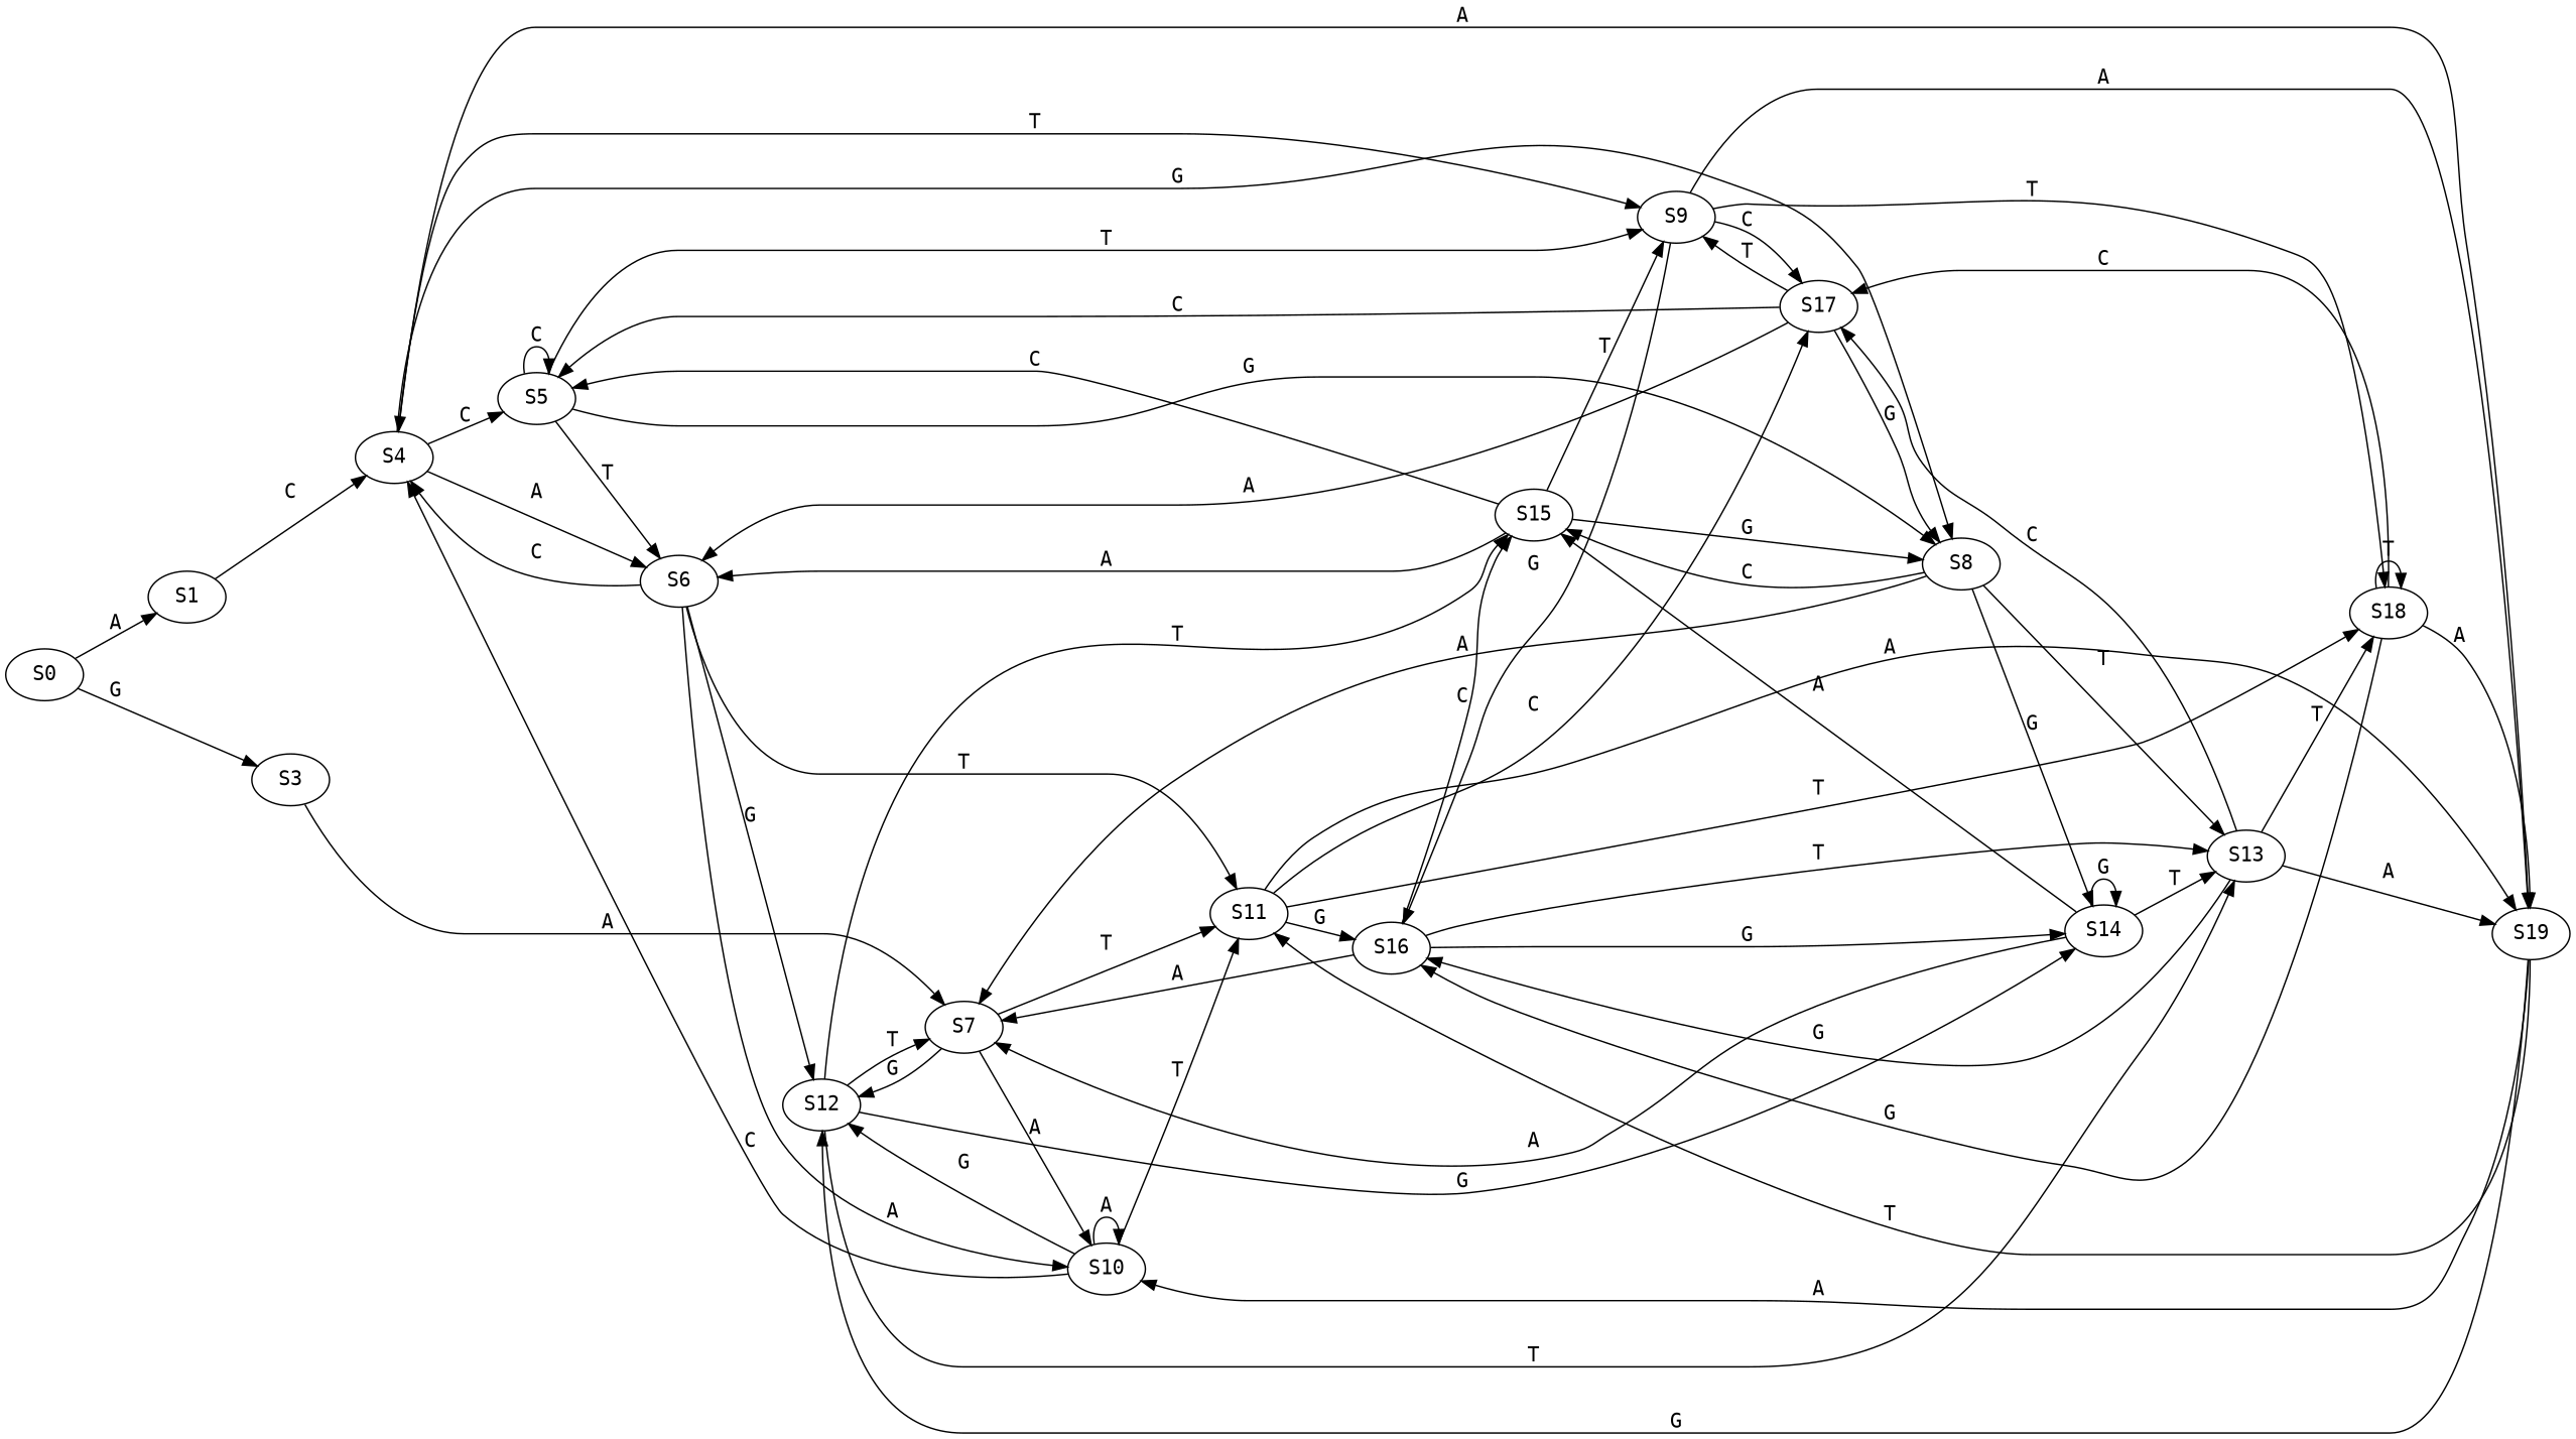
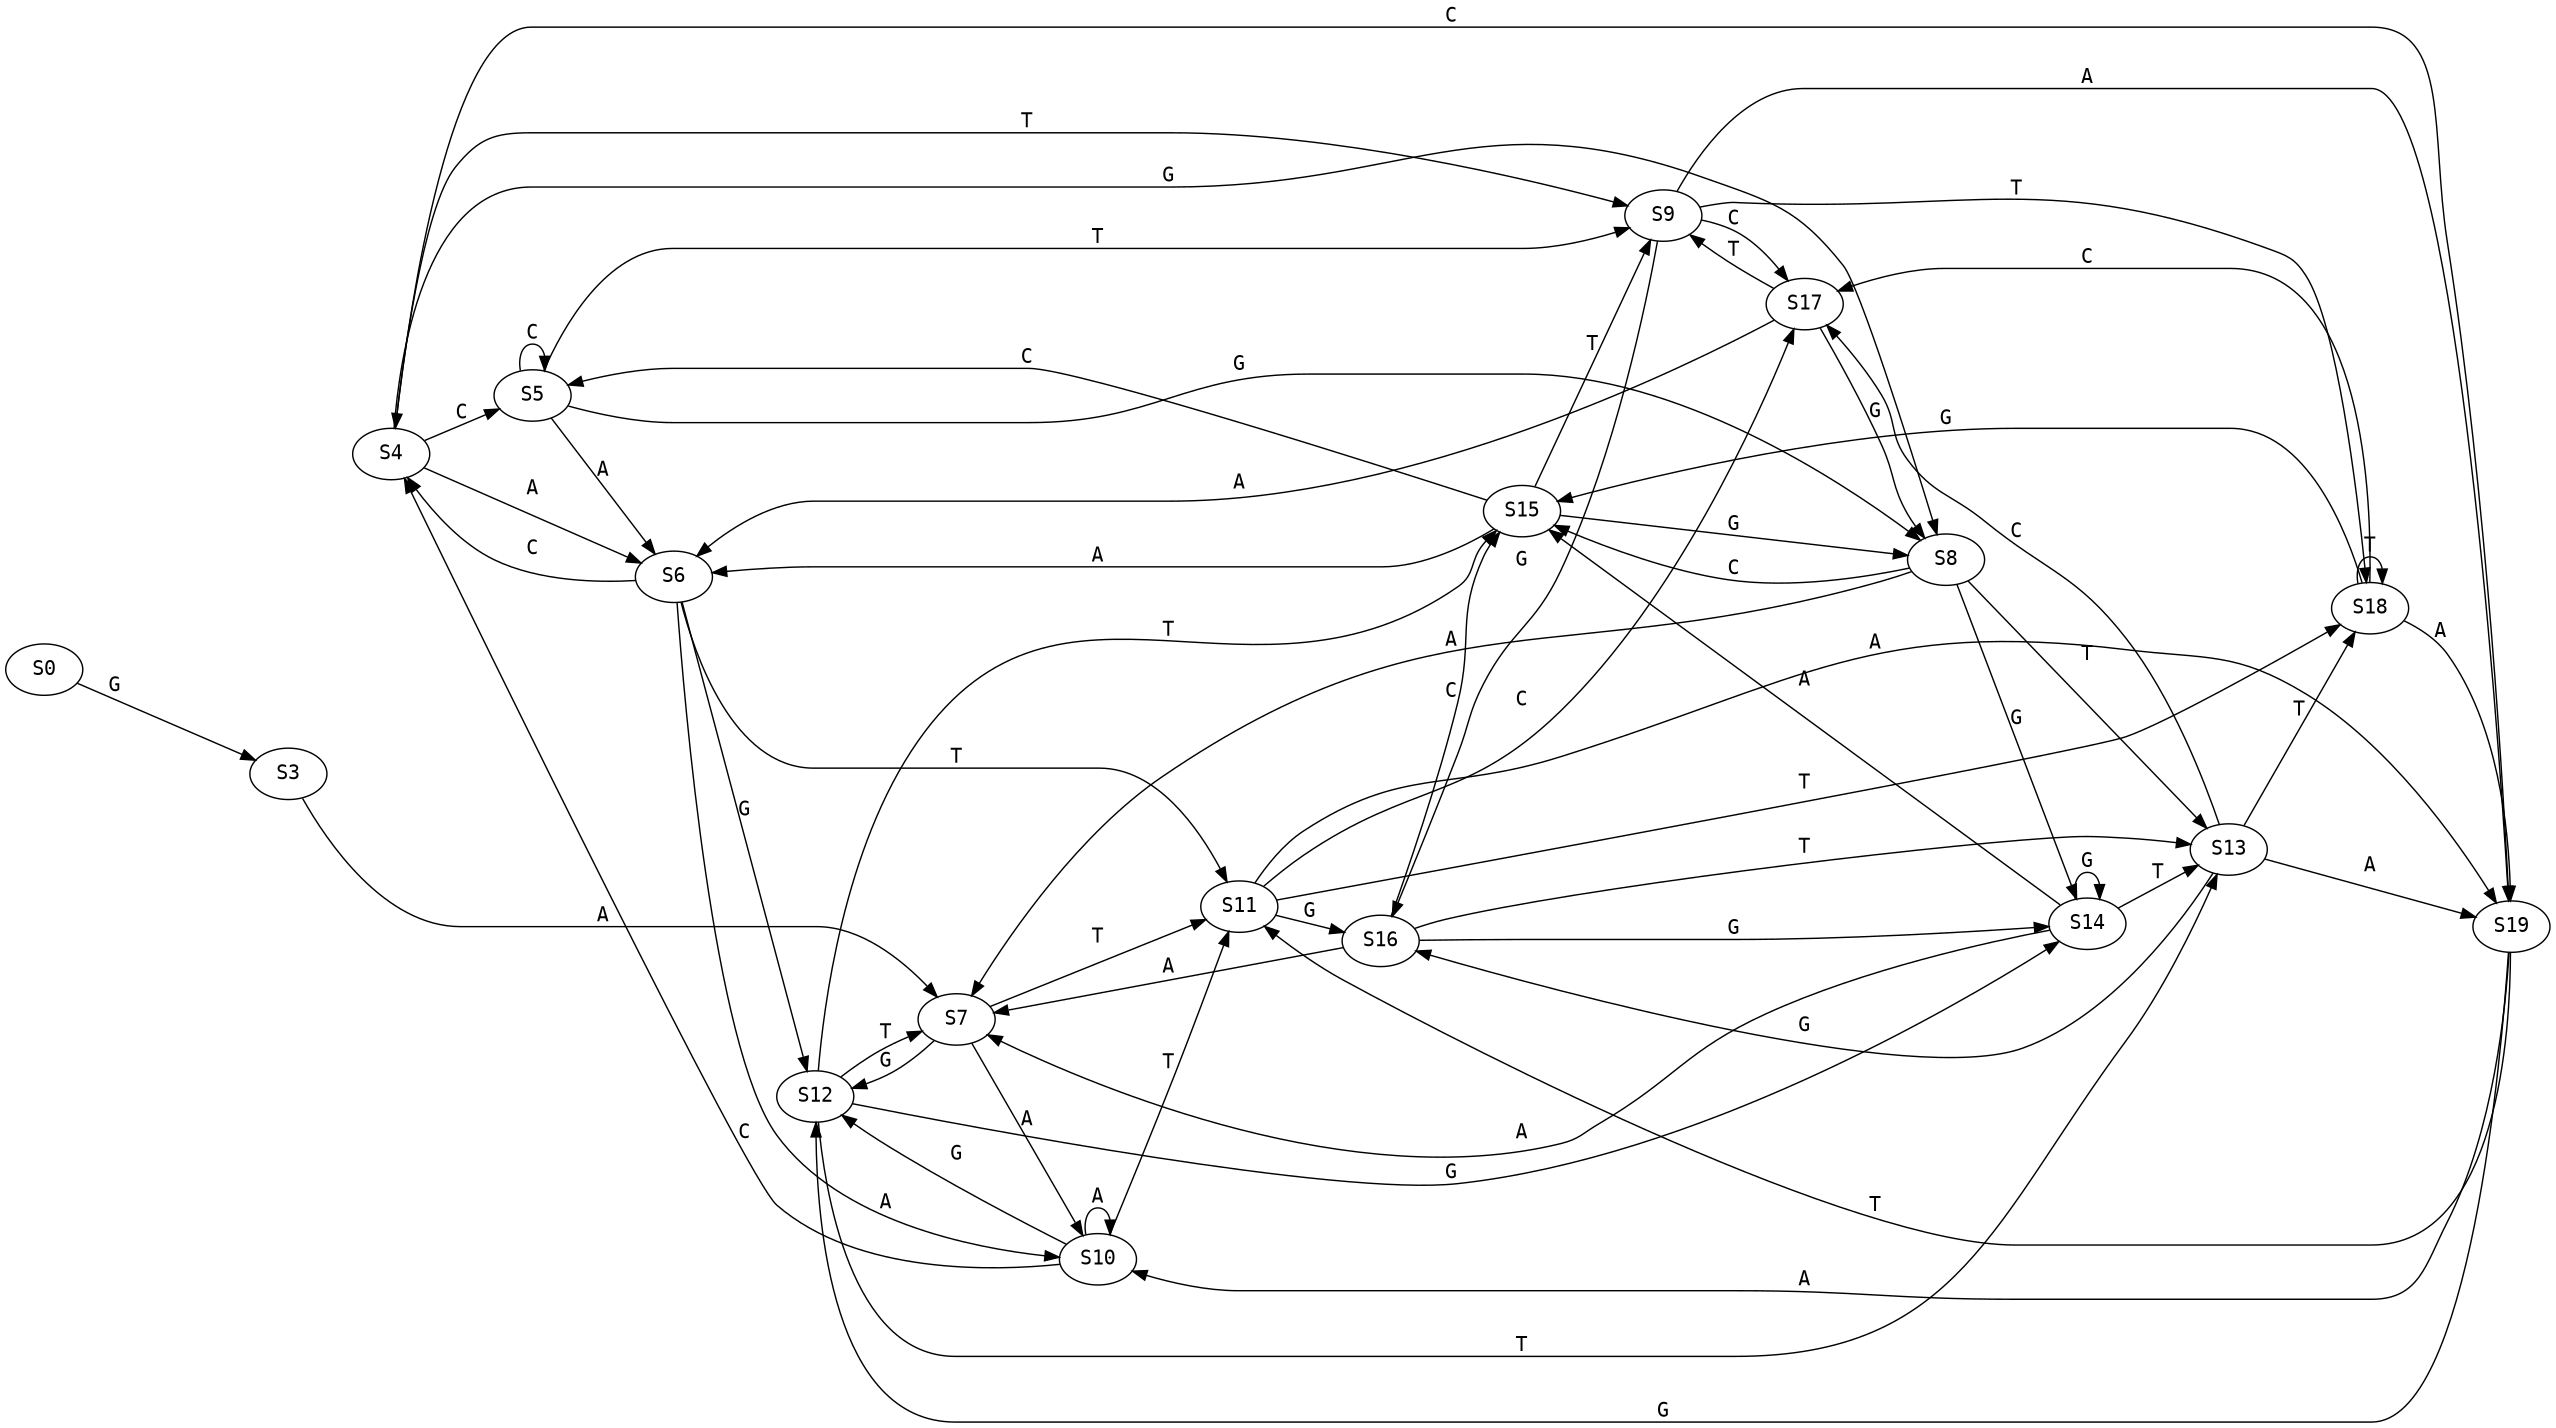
  strict digraph {
    fontname="DejaVu Sans Mono"
    rankdir=LR
    node [fontname="DejaVu Sans Mono"]
    edge [fontname="DejaVu Sans Mono"]
    S0
-   S1
    S3
    S4
    S7
    S5
    S6
    S8
    S9
    S10
    S11
    S12
    S13
    S14
    S15
    S16
    S17
    S18
    S19
-   S0 -> S1 [label=A]
    S0 -> S3 [label=G]
-   S1 -> S4 [label=C]
    S3 -> S7 [label=A]
    S4 -> S5 [label=C]
    S4 -> S6 [label=A]
    S4 -> S8 [label=G]
    S4 -> S9 [label=T]
    S7 -> S10 [label=A]
    S7 -> S11 [label=T]
    S7 -> S12 [label=G]
    S5 -> S5 [label=C]
-   S5 -> S6 [label=T]
+   S5 -> S6 [label=A]
    S5 -> S8 [label=G]
    S5 -> S9 [label=T]
    S6 -> S4 [label=C]
    S6 -> S10 [label=A]
    S6 -> S11 [label=T]
    S6 -> S12 [label=G]
    S8 -> S7 [label=A]
    S8 -> S13 [label=T]
    S8 -> S14 [label=G]
    S8 -> S15 [label=C]
    S9 -> S16 [label=G]
    S9 -> S17 [label=C]
    S9 -> S18 [label=T]
    S9 -> S19 [label=A]
    S10 -> S4 [label=C]
    S10 -> S10 [label=A]
    S10 -> S11 [label=T]
    S10 -> S12 [label=G]
    S11 -> S16 [label=G]
    S11 -> S17 [label=C]
    S11 -> S18 [label=T]
    S11 -> S19 [label=A]
    S12 -> S7 [label=T]
    S12 -> S13 [label=T]
    S12 -> S14 [label=G]
    S12 -> S15 [label=T]
    S13 -> S16 [label=G]
    S13 -> S17 [label=C]
    S13 -> S18 [label=T]
    S13 -> S19 [label=A]
    S14 -> S7 [label=A]
    S14 -> S13 [label=T]
    S14 -> S14 [label=G]
    S14 -> S15 [label=A]
    S15 -> S5 [label=C]
    S15 -> S6 [label=A]
    S15 -> S8 [label=G]
    S15 -> S9 [label=T]
    S16 -> S7 [label=A]
    S16 -> S13 [label=T]
    S16 -> S14 [label=G]
    S16 -> S15 [label=C]
-   S17 -> S5 [label=C]
    S17 -> S6 [label=A]
    S17 -> S8 [label=G]
    S17 -> S9 [label=T]
-   S18 -> S16 [label=G]
+   S18 -> S15 [label=G]
    S18 -> S17 [label=C]
    S18 -> S18 [label=T]
    S18 -> S19 [label=A]
-   S19 -> S4 [label=A]
+   S19 -> S4 [label=C]
    S19 -> S10 [label=A]
    S19 -> S11 [label=T]
    S19 -> S12 [label=G]
  }
